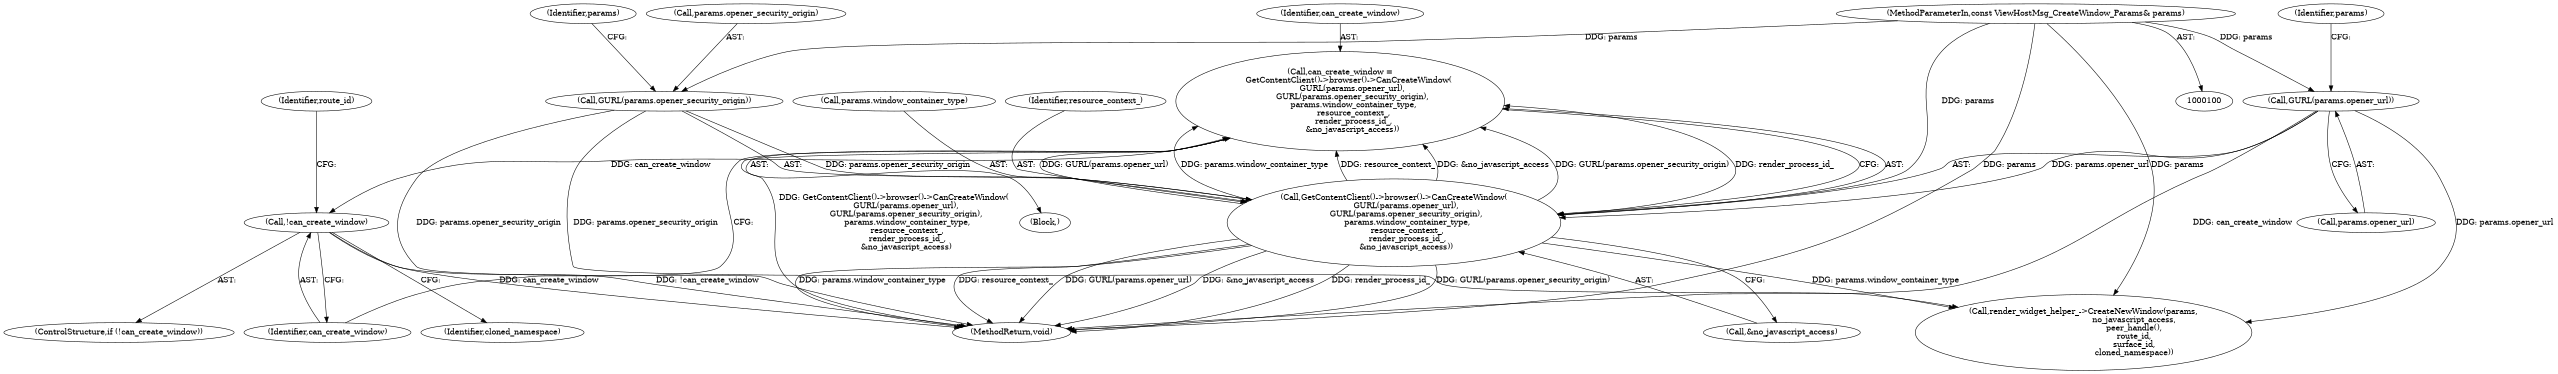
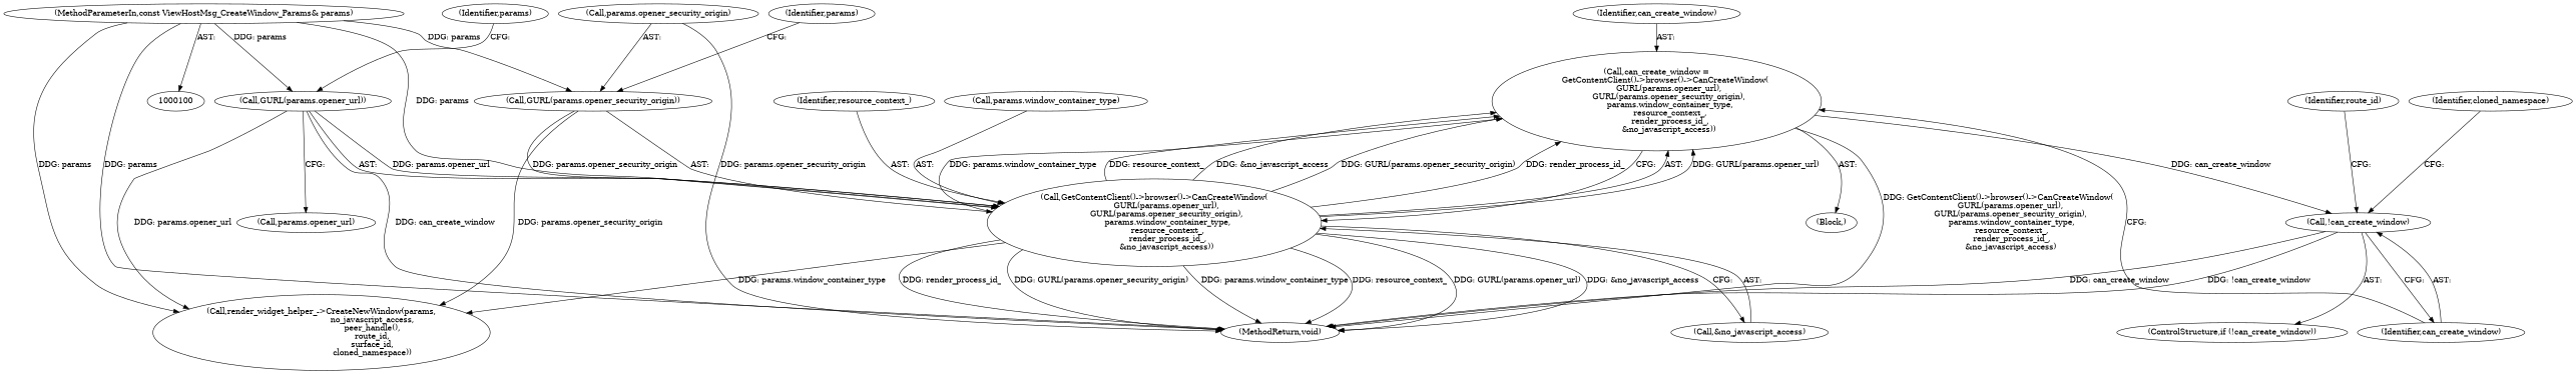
  digraph {
    n1 [label="(Call,can_create_window =\n       GetContentClient()->browser()->CanCreateWindow(\n          GURL(params.opener_url),\n          GURL(params.opener_security_origin),\n           params.window_container_type,\n           resource_context_,\n           render_process_id_,\n          &no_javascript_access))"]
    n2 [label="(Call,GetContentClient()->browser()->CanCreateWindow(\n          GURL(params.opener_url),\n          GURL(params.opener_security_origin),\n           params.window_container_type,\n           resource_context_,\n           render_process_id_,\n          &no_javascript_access))"]
    n3 [label="(Call,!can_create_window)"]
    n4 [label="(MethodReturn,void)"]
    n5 [label="(Block,)"]
    n6 [label="(Call,&no_javascript_access)"]
    n7 [label="(Call,render_widget_helper_->CreateNewWindow(params,\n                                         no_javascript_access,\n                                         peer_handle(),\n                                         route_id,\n                                         surface_id,\n                                         cloned_namespace))"]
    n8 [label="(ControlStructure,if (!can_create_window))"]
    n9 [label="(Identifier,can_create_window)"]
    n10 [label="(Call,GURL(params.opener_url))"]
    n11 [label="(Call,params.opener_url)"]
    n12 [label="(MethodParameterIn,const ViewHostMsg_CreateWindow_Params& params)"]
    n13 [label="(Call,GURL(params.opener_security_origin))"]
    1000100
    n15 [label="(Call,params.opener_security_origin)"]
    n16 [label="(Identifier,cloned_namespace)"]
    n17 [label="(Identifier,resource_context_)"]
    n18 [label="(Identifier,can_create_window)"]
    n19 [label="(Call,params.window_container_type)"]
    n20 [label="(Identifier,params)"]
    n21 [label="(Identifier,params)"]
    n22 [label="(Identifier,route_id)"]
    n1 -> n2 [label="CFG: "]
    n1 -> n3 [label="DDG: can_create_window"]
    n1 -> n4 [label="DDG: GetContentClient()->browser()->CanCreateWindow(\n          GURL(params.opener_url),\n          GURL(params.opener_security_origin),\n           params.window_container_type,\n           resource_context_,\n           render_process_id_,\n          &no_javascript_access)"]
    n1 -> n5 [label="AST: "]
    n2 -> n1 [label="AST: "]
    n2 -> n1 [label="DDG: GURL(params.opener_url)"]
    n2 -> n1 [label="DDG: params.window_container_type"]
    n2 -> n1 [label="DDG: resource_context_"]
    n2 -> n1 [label="DDG: &no_javascript_access"]
    n2 -> n1 [label="DDG: GURL(params.opener_security_origin)"]
    n2 -> n1 [label="DDG: render_process_id_"]
    n2 -> n4 [label="DDG: render_process_id_"]
    n2 -> n4 [label="DDG: GURL(params.opener_security_origin)"]
    n2 -> n4 [label="DDG: params.window_container_type"]
    n2 -> n4 [label="DDG: resource_context_"]
    n2 -> n4 [label="DDG: GURL(params.opener_url)"]
    n2 -> n4 [label="DDG: &no_javascript_access"]
    n2 -> n6 [label="CFG: "]
    n2 -> n7 [label="DDG: params.window_container_type"]
    n3 -> n4 [label="DDG: can_create_window"]
    n3 -> n4 [label="DDG: !can_create_window"]
    n3 -> n8 [label="AST: "]
    n3 -> n9 [label="CFG: "]
    n6 -> n2 [label="AST: "]
    n9 -> n1 [label="CFG: "]
    n9 -> n3 [label="AST: "]
    n10 -> n2 [label="AST: "]
    n10 -> n2 [label="DDG: params.opener_url"]
    n10 -> n4 [label="DDG: can_create_window"]
    n10 -> n7 [label="DDG: params.opener_url"]
    n10 -> n11 [label="CFG: "]
-   n11 -> n10 [label="AST: "]
    n12 -> n2 [label="DDG: params"]
    n12 -> n4 [label="DDG: params"]
    n12 -> n7 [label="DDG: params"]
    n12 -> n10 [label="DDG: params"]
    n12 -> n13 [label="DDG: params"]
    n12 -> 1000100 [label="AST: "]
    n13 -> n2 [label="AST: "]
    n13 -> n2 [label="DDG: params.opener_security_origin"]
-   n13 -> n4 [label="DDG: params.opener_security_origin"]
+   n15 -> n4 [label="DDG: params.opener_security_origin"]
    n13 -> n7 [label="DDG: params.opener_security_origin"]
    n15 -> n13 [label="AST: "]
-   n3 -> n16 [label="CFG: "]
+   n16 -> n3 [label="CFG: "]
    n17 -> n2 [label="AST: "]
    n18 -> n1 [label="AST: "]
    n19 -> n2 [label="AST: "]
    n20 -> n10 [label="CFG: "]
    n21 -> n13 [label="CFG: "]
    n22 -> n3 [label="CFG: "]
  }
